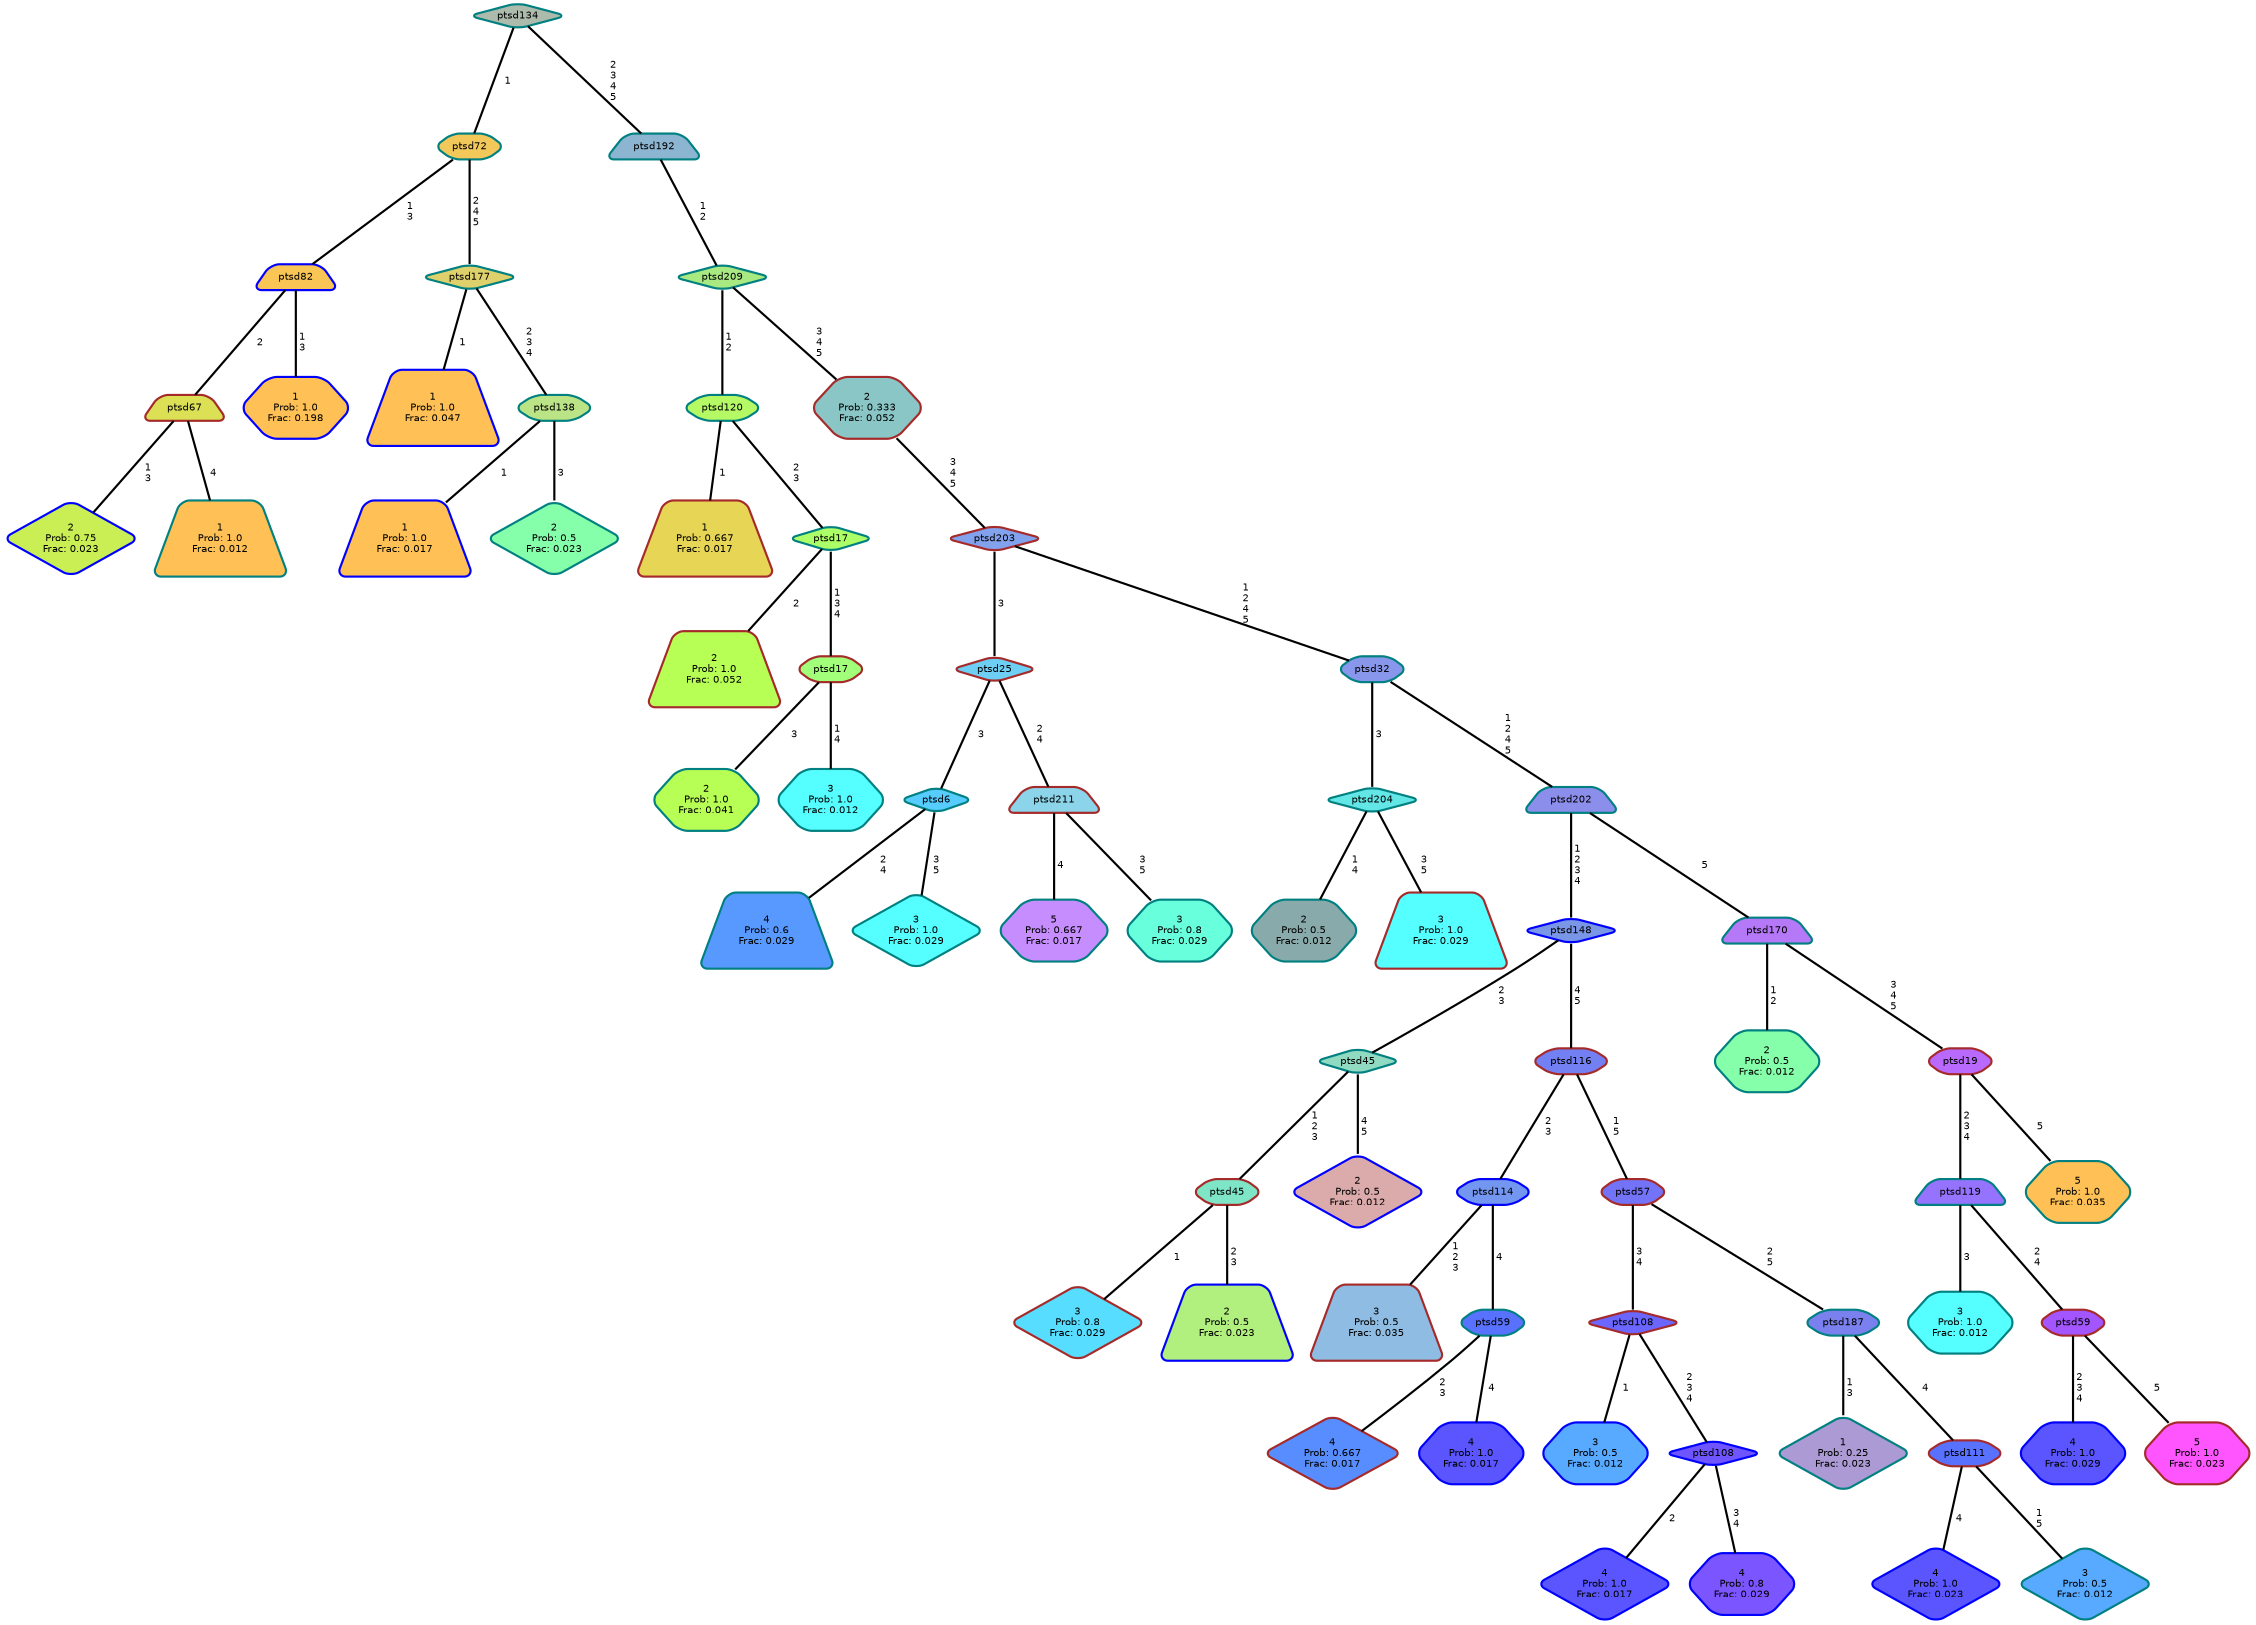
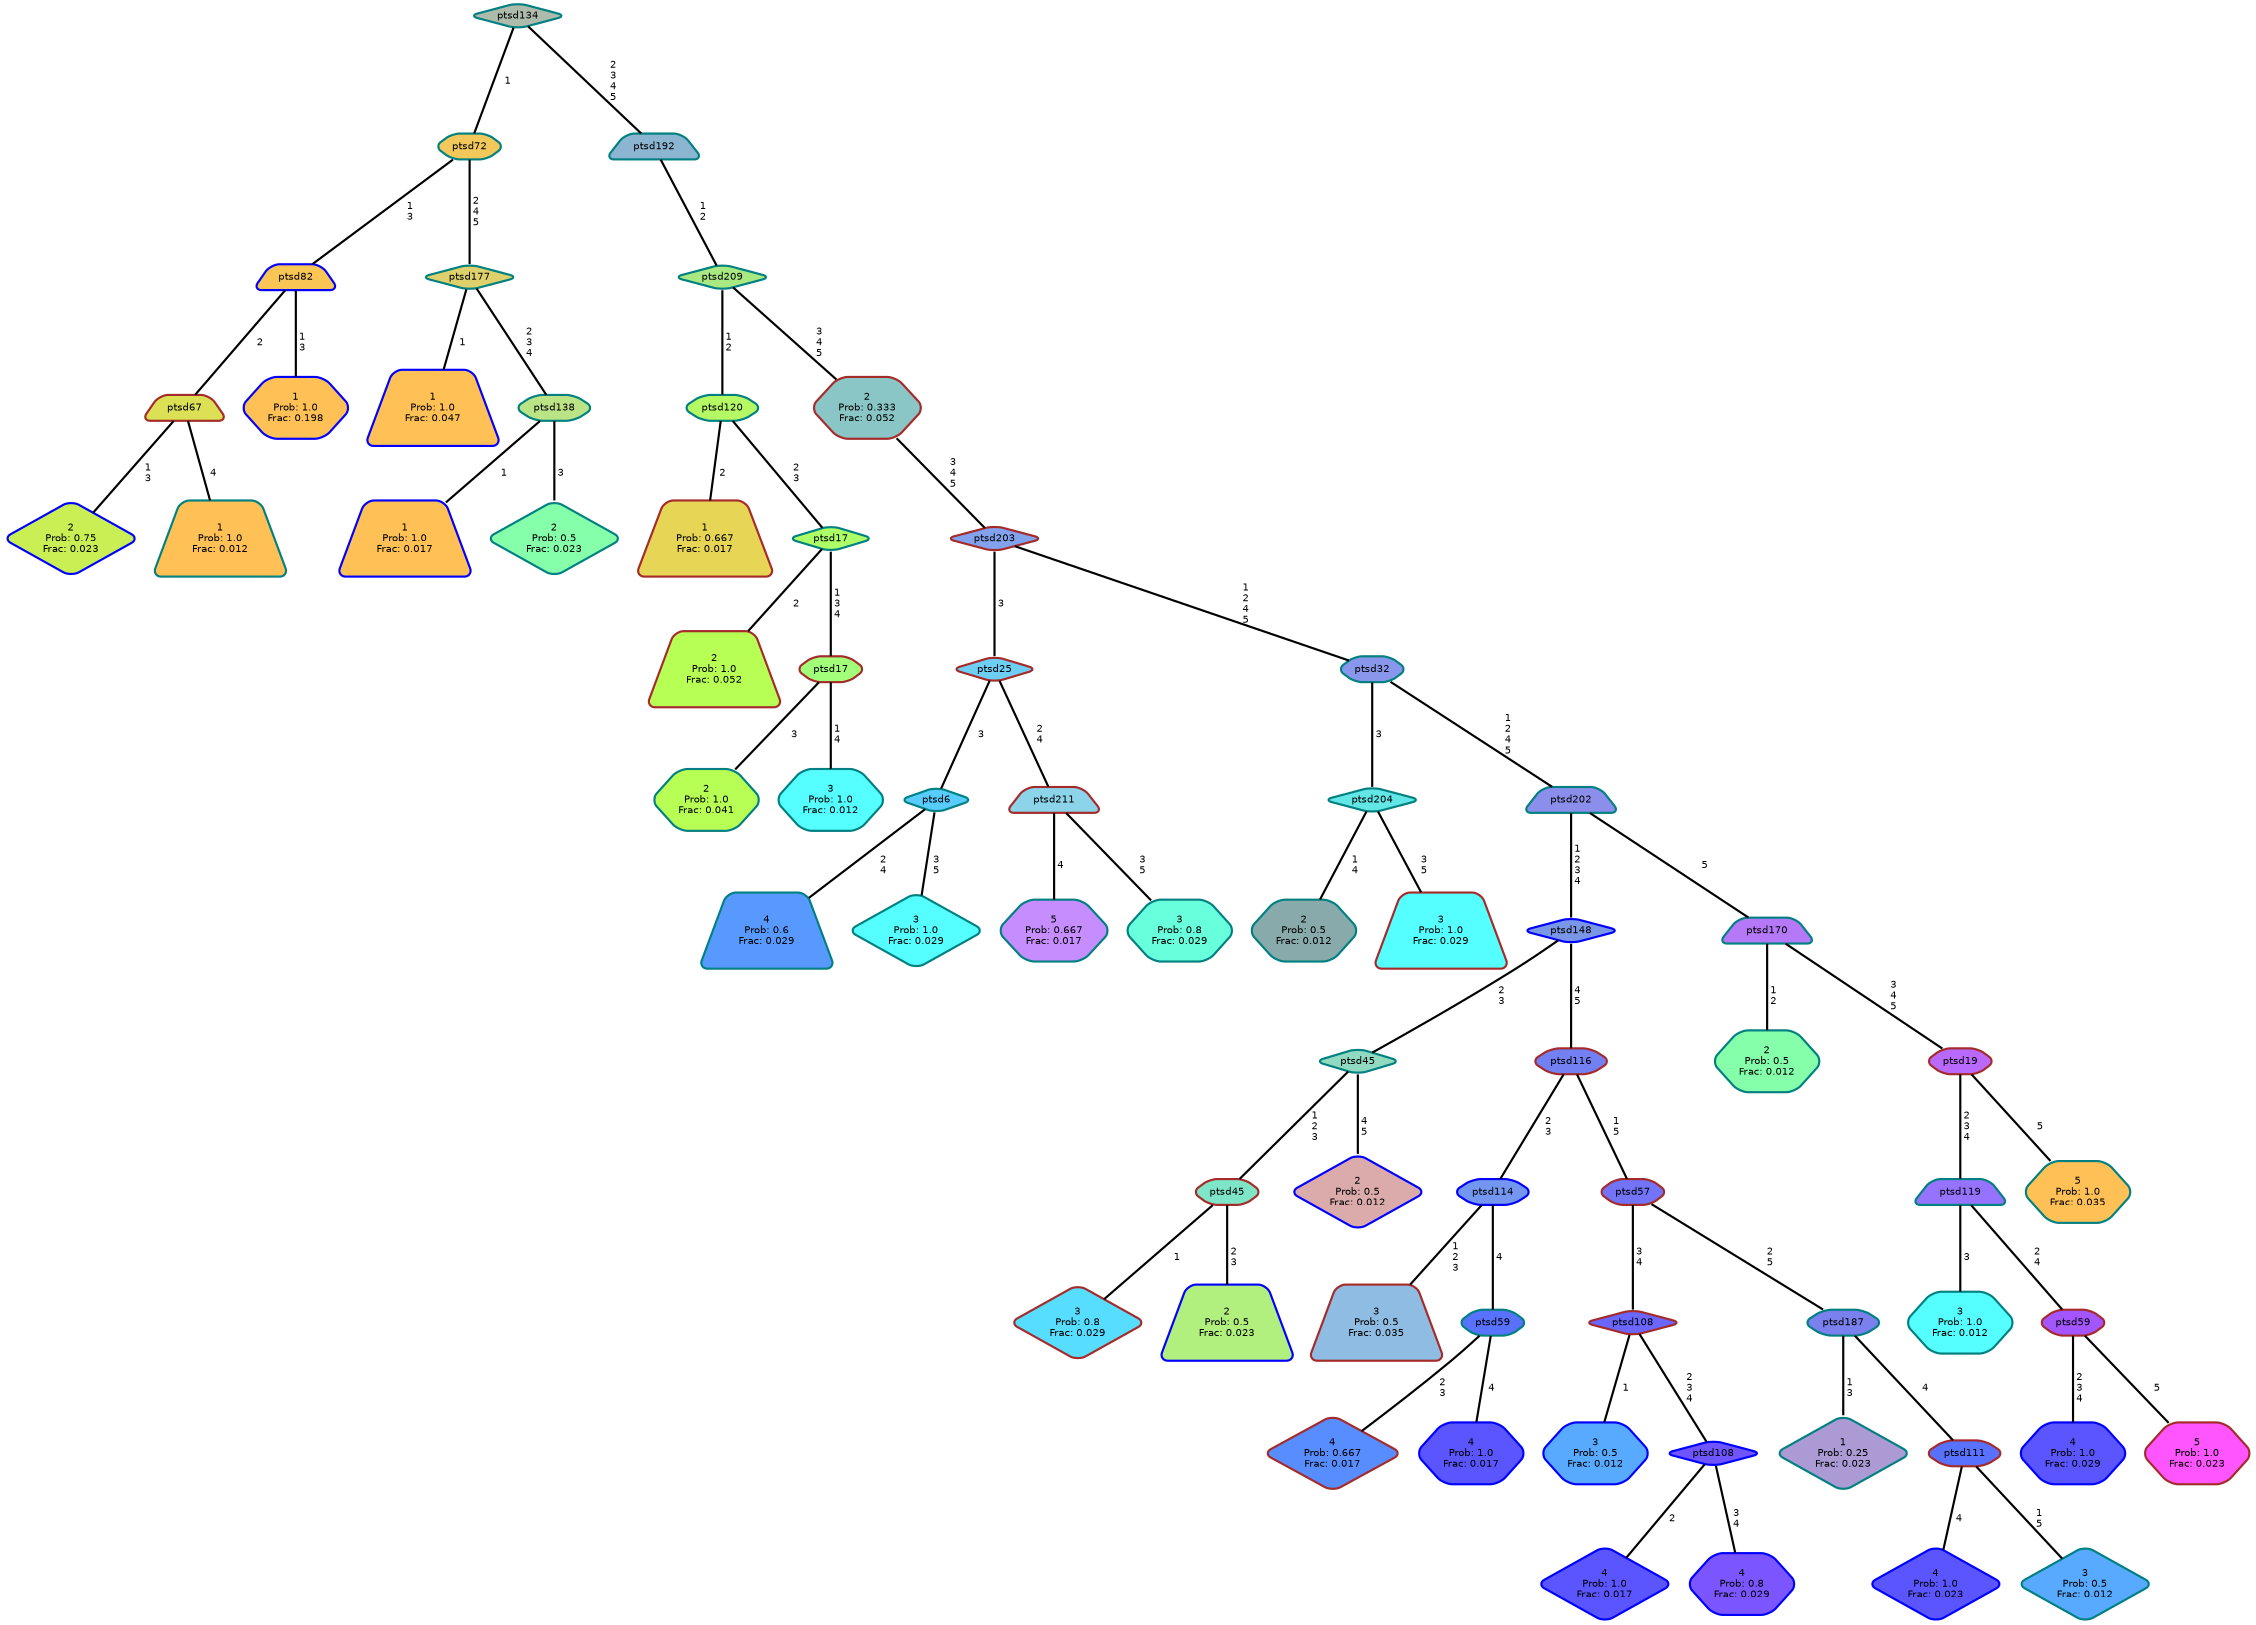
  graph {
    ranksep="0 equally"
    splines=straight
    node [color=teal fillcolor="#ffc155" fontcolor=black fontname=helvetica penwidth=3 shape=hexagon style="filled, rounded"]
    edge [color=black fontname=helvetica penwidth=3]
    n1 [color=blue fillcolor="#c9ef55" label="2\nProb: 0.75\nFrac: 0.023" shape=diamond]
    n2 [color=brown fillcolor="#dbe055" label=ptsd67 shape=trapezium]
    n3 [label="1\nProb: 1.0\nFrac: 0.012" shape=trapezium]
    n4 [color=blue fillcolor="#f9c555" label=ptsd82 shape=trapezium]
    n5 [color=blue label="1\nProb: 1.0\nFrac: 0.198"]
    n6 [fillcolor="#f2c85b" label=ptsd72]
    n7 [fillcolor="#ded16b" label=ptsd177 shape=diamond]
    n8 [color=blue label="1\nProb: 1.0\nFrac: 0.047" shape=trapezium]
    n9 [fillcolor="#bae485" label=ptsd138]
    n10 [color=blue label="1\nProb: 1.0\nFrac: 0.017" shape=trapezium]
    n11 [fillcolor="#86ffaa" label="2\nProb: 0.5\nFrac: 0.023" shape=diamond]
    n12 [fillcolor="#acbbab" label=ptsd134 shape=diamond]
    n13 [fillcolor="#8cb5d1" label=ptsd192 shape=trapezium]
    n14 [fillcolor="#a8e982" label=ptsd209 shape=diamond]
    n15 [color=brown fillcolor="#e7d555" label="1\nProb: 0.667\nFrac: 0.017" shape=trapezium]
    n16 [fillcolor="#b5f965" label=ptsd120]
    n17 [fillcolor="#adff67" label=ptsd17 shape=diamond]
    n18 [color=brown fillcolor="#b8ff55" label="2\nProb: 1.0\nFrac: 0.052" shape=trapezium]
    n19 [color=brown fillcolor="#a2ff7a" label=ptsd17]
    n20 [fillcolor="#b8ff55" label="2\nProb: 1.0\nFrac: 0.041"]
    n21 [fillcolor="#55ffff" label="3\nProb: 1.0\nFrac: 0.012"]
    n22 [color=brown fillcolor="#8ac6c6" label="2\nProb: 0.333\nFrac: 0.052"]
    n23 [color=brown fillcolor="#82a2ed" label=ptsd203 shape=diamond]
    n24 [color=brown fillcolor="#6ecff5" label=ptsd25 shape=diamond]
    n25 [fillcolor="#8897eb" label=ptsd32]
    n26 [fillcolor="#5899ff" label="4\nProb: 0.6\nFrac: 0.029" shape=trapezium]
    n27 [fillcolor="#56ccff" label=ptsd6 shape=diamond]
    n28 [fillcolor="#55ffff" label="3\nProb: 1.0\nFrac: 0.029" shape=diamond]
    n29 [color=brown fillcolor="#8bd4e9" label=ptsd211 shape=trapezium]
    n30 [fillcolor="#c68dff" label="5\nProb: 0.667\nFrac: 0.017"]
    n31 [fillcolor="#68ffdd" label="3\nProb: 0.8\nFrac: 0.029"]
    n32 [fillcolor="#63e6e6" label=ptsd204 shape=diamond]
    n33 [fillcolor="#8c8eeb" label=ptsd202 shape=trapezium]
    n34 [fillcolor="#89aaaa" label="2\nProb: 0.5\nFrac: 0.012"]
    n35 [color=brown fillcolor="#55ffff" label="3\nProb: 1.0\nFrac: 0.029" shape=trapezium]
    n36 [color=blue fillcolor="#7a97e7" label=ptsd148 shape=diamond]
    n37 [fillcolor="#b578f6" label=ptsd170 shape=trapezium]
    n38 [color=brown fillcolor="#56ddff" label="3\nProb: 0.8\nFrac: 0.029" shape=diamond]
    n39 [color=brown fillcolor="#7ee5c6" label=ptsd45]
    n40 [color=blue fillcolor="#b1ef7f" label="2\nProb: 0.5\nFrac: 0.023" shape=trapezium]
    n41 [fillcolor="#8fdac1" label=ptsd45 shape=diamond]
    n42 [color=blue fillcolor="#dbaaaa" label="2\nProb: 0.5\nFrac: 0.012" shape=diamond]
    n43 [color=brown fillcolor="#7280f4" label=ptsd116]
    n44 [color=blue fillcolor="#7396f0" label=ptsd114]
    n45 [color=brown fillcolor="#7273f6" label=ptsd57]
    n46 [color=brown fillcolor="#8ebce2" label="3\nProb: 0.5\nFrac: 0.035" shape=trapezium]
    n47 [fillcolor="#5971ff" label=ptsd59]
    n48 [color=brown fillcolor="#588dff" label="4\nProb: 0.667\nFrac: 0.017" shape=diamond]
    n49 [color=blue fillcolor="#5a55ff" label="4\nProb: 1.0\nFrac: 0.017"]
    n50 [color=brown fillcolor="#6a66ff" label=ptsd108 shape=diamond]
    n51 [fillcolor="#7a81ee" label=ptsd187]
    n52 [color=blue fillcolor="#57aaff" label="3\nProb: 0.5\nFrac: 0.012"]
    n53 [color=blue fillcolor="#6e55ff" label=ptsd108 shape=diamond]
    n54 [color=blue fillcolor="#5a55ff" label="4\nProb: 1.0\nFrac: 0.017" shape=diamond]
    n55 [color=blue fillcolor="#7b55ff" label="4\nProb: 0.8\nFrac: 0.029"]
    n56 [fillcolor="#ab9ad4" label="1\nProb: 0.25\nFrac: 0.023" shape=diamond]
    n57 [color=brown fillcolor="#5971ff" label=ptsd111]
    n58 [color=blue fillcolor="#5a55ff" label="4\nProb: 1.0\nFrac: 0.023" shape=diamond]
    n59 [fillcolor="#57aaff" label="3\nProb: 0.5\nFrac: 0.012" shape=diamond]
    n60 [fillcolor="#86ffaa" label="2\nProb: 0.5\nFrac: 0.012"]
    n61 [color=brown fillcolor="#ba69ff" label=ptsd19]
    n62 [fillcolor="#9573ff" label=ptsd119 shape=trapezium]
    n63 [label="5\nProb: 1.0\nFrac: 0.035"]
    n64 [fillcolor="#55ffff" label="3\nProb: 1.0\nFrac: 0.012"]
    n65 [color=brown fillcolor="#a355ff" label=ptsd59]
    n66 [color=blue fillcolor="#5a55ff" label="4\nProb: 1.0\nFrac: 0.029"]
    n67 [color=brown fillcolor="#ff55ff" label="5\nProb: 1.0\nFrac: 0.023"]
    subgraph sub_1 {
      rank=same
    }
    n2 -- n1 [label=" 1\n 3"]
    n2 -- n3 [label=" 4"]
    n4 -- n2 [label=" 2"]
    n4 -- n5 [label=" 1\n 3"]
    n6 -- n4 [label=" 1\n 3"]
    n6 -- n7 [label=" 2\n 4\n 5"]
    n7 -- n8 [label=" 1"]
    n7 -- n9 [label=" 2\n 3\n 4"]
    n9 -- n10 [label=" 1"]
    n9 -- n11 [label=" 3"]
    n12 -- n6 [label=" 1"]
    n12 -- n13 [label=" 2\n 3\n 4\n 5"]
    n13 -- n14 [label=" 1\n 2"]
    n14 -- n16 [label=" 1\n 2"]
    n14 -- n22 [label=" 3\n 4\n 5"]
-   n16 -- n15 [label=" 1"]
+   n16 -- n15 [label=" 2"]
    n16 -- n17 [label=" 2\n 3"]
    n17 -- n18 [label=" 2"]
    n17 -- n19 [label=" 1\n 3\n 4"]
    n19 -- n20 [label=" 3"]
    n19 -- n21 [label=" 1\n 4"]
    n22 -- n23 [label=" 3\n 4\n 5"]
    n23 -- n24 [label=" 3"]
    n23 -- n25 [label=" 1\n 2\n 4\n 5"]
    n24 -- n27 [label=" 3"]
    n24 -- n29 [label=" 2\n 4"]
    n25 -- n32 [label=" 3"]
    n25 -- n33 [label=" 1\n 2\n 4\n 5"]
    n27 -- n26 [label=" 2\n 4"]
    n27 -- n28 [label=" 3\n 5"]
    n29 -- n30 [label=" 4"]
    n29 -- n31 [label=" 3\n 5"]
    n32 -- n34 [label=" 1\n 4"]
    n32 -- n35 [label=" 3\n 5"]
    n33 -- n36 [label=" 1\n 2\n 3\n 4"]
    n33 -- n37 [label=" 5"]
    n36 -- n41 [label=" 2\n 3"]
    n36 -- n43 [label=" 4\n 5"]
    n37 -- n60 [label=" 1\n 2"]
    n37 -- n61 [label=" 3\n 4\n 5"]
    n39 -- n38 [label=" 1"]
    n39 -- n40 [label=" 2\n 3"]
    n41 -- n39 [label=" 1\n 2\n 3"]
    n41 -- n42 [label=" 4\n 5"]
    n43 -- n44 [label=" 2\n 3"]
    n43 -- n45 [label=" 1\n 5"]
    n44 -- n46 [label=" 1\n 2\n 3"]
    n44 -- n47 [label=" 4"]
    n45 -- n50 [label=" 3\n 4"]
    n45 -- n51 [label=" 2\n 5"]
    n47 -- n48 [label=" 2\n 3"]
    n47 -- n49 [label=" 4"]
    n50 -- n52 [label=" 1"]
    n50 -- n53 [label=" 2\n 3\n 4"]
    n51 -- n56 [label=" 1\n 3"]
    n51 -- n57 [label=" 4"]
    n53 -- n54 [label=" 2"]
    n53 -- n55 [label=" 3\n 4"]
    n57 -- n58 [label=" 4"]
    n57 -- n59 [label=" 1\n 5"]
    n61 -- n62 [label=" 2\n 3\n 4"]
    n61 -- n63 [label=" 5"]
    n62 -- n64 [label=" 3"]
    n62 -- n65 [label=" 2\n 4"]
    n65 -- n66 [label=" 2\n 3\n 4"]
    n65 -- n67 [label=" 5"]
  }
